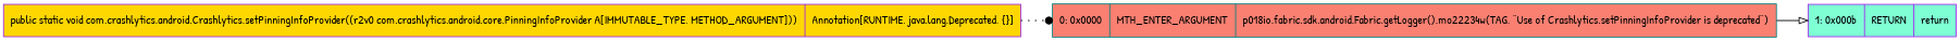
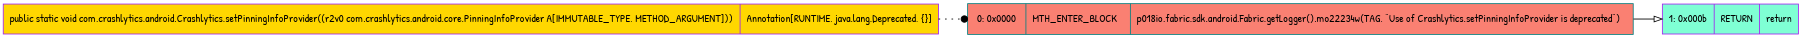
  digraph {
    rankdir=LR
    fontname="Patrick Hand"
    node [shape=record style=filled color=purple fontname="Patrick Hand"]
    edge [fontname="Patrick Hand"]
-   n1 [label="{0\:\ 0x0000|MTH_ENTER_ARGUMENT\l|p018io.fabric.sdk.android.Fabric.getLogger().mo22234w(TAG, \"Use of Crashlytics.setPinningInfoProvider is deprecated\")\l}" fillcolor=salmon color=teal]
+   n1 [label="{0\:\ 0x0000|MTH_ENTER_BLOCK\l|p018io.fabric.sdk.android.Fabric.getLogger().mo22234w(TAG, \"Use of Crashlytics.setPinningInfoProvider is deprecated\")\l}" fillcolor=salmon color=teal]
    n2 [label="{1\:\ 0x000b|RETURN\l|return\l}" fillcolor=aquamarine]
    n3 [label="{public static void com.crashlytics.android.Crashlytics.setPinningInfoProvider((r2v0 com.crashlytics.android.core.PinningInfoProvider A[IMMUTABLE_TYPE, METHOD_ARGUMENT]))  | Annotation[RUNTIME, java.lang.Deprecated, \{\}]\l}" fillcolor=gold]
    n1 -> n2 [style=solid arrowhead=onormal]
    n3 -> n1 [style=dotted arrowhead=dot]
  }
